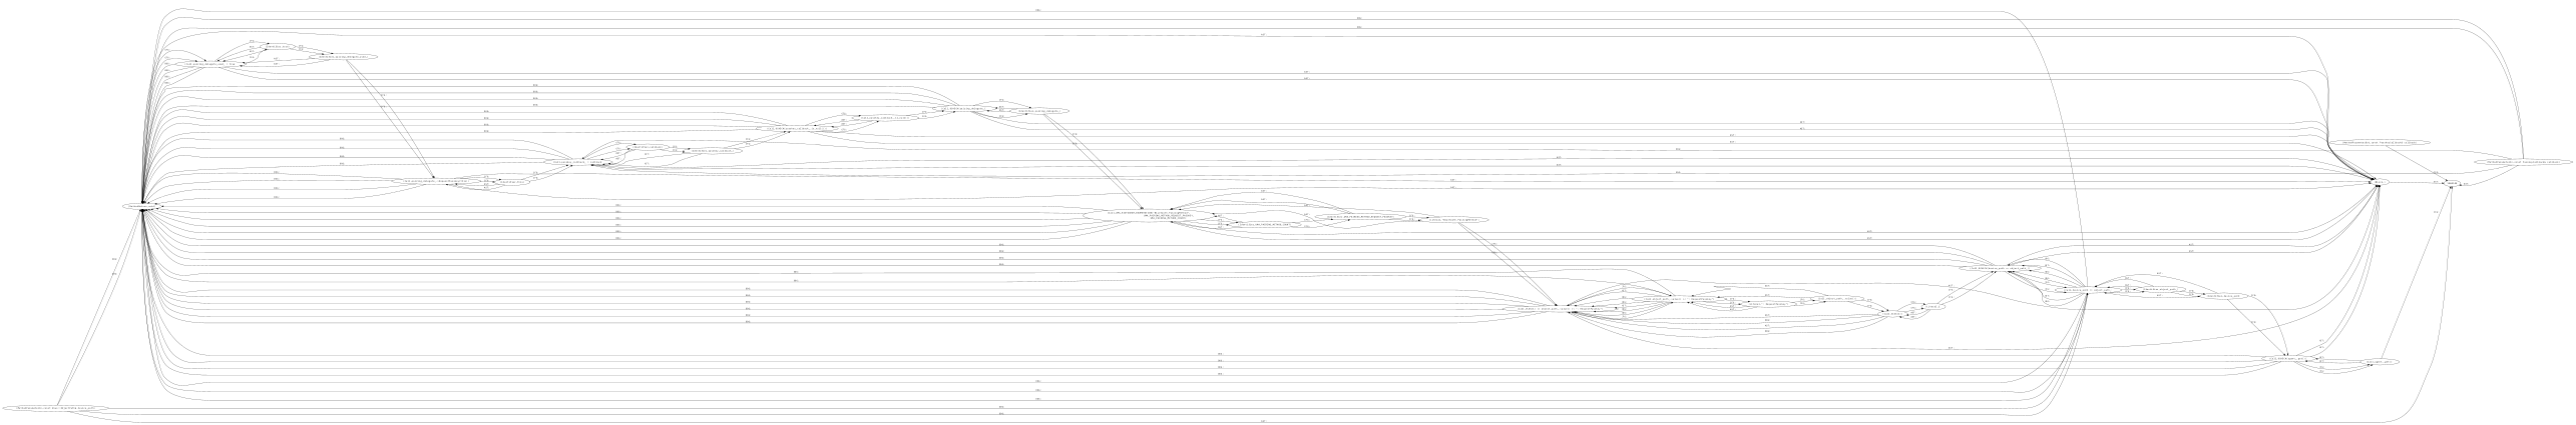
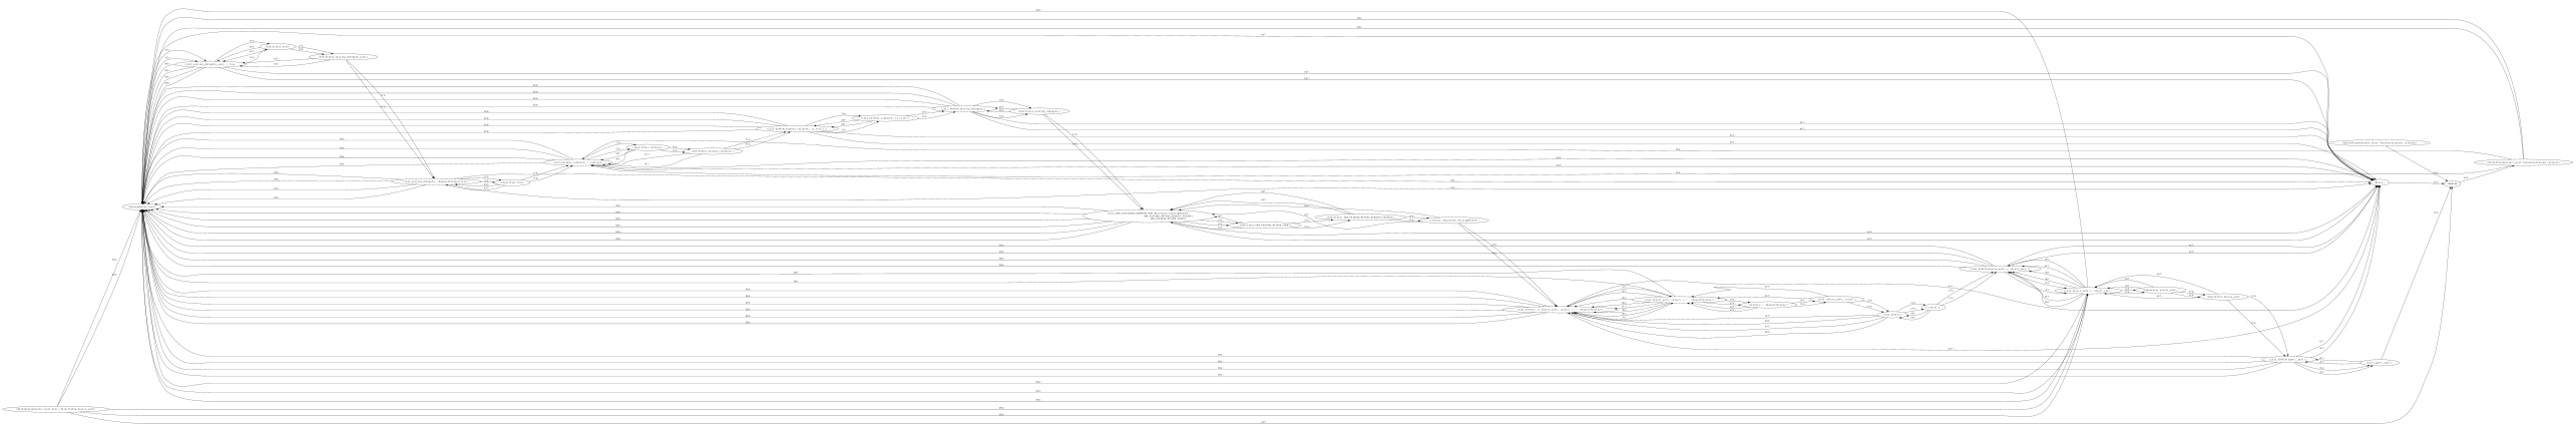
  digraph {
    fontname="IBM Plex Mono"
    rankdir=LR
    node [fontname="IBM Plex Mono"]
    edge [fontname="IBM Plex Mono"]
    n1 [label="(MethodReturn,void)"]
    n2 [label="(Call,pairing_delegate_used_ = true)"]
    n3 [label="(Block,)"]
    n4 [label="(Identifier,true)"]
    n5 [label="(Call,DCHECK(pairing_delegate_))"]
    n6 [label="(Identifier,pairing_delegate_)"]
    n7 [label="(Call,UMA_HISTOGRAM_ENUMERATION(\"Bluetooth.PairingMethod\",\n                            UMA_PAIRING_METHOD_REQUEST_PASSKEY,\n                            UMA_PAIRING_METHOD_COUNT))"]
    1000100
    n9 [label="(Identifier,UMA_PAIRING_METHOD_COUNT)"]
    n10 [label="(Call,DCHECK(passkey_callback_.is_null()))"]
    n11 [label="(Call,passkey_callback_.is_null())"]
    n12 [label="(Call,passkey_callback_ = callback)"]
    n13 [label="(Identifier,callback)"]
    n14 [label="(Identifier,passkey_callback_)"]
    n15 [label="(Call,pairing_delegate_->RequestPasskey(this))"]
    n16 [label="(Identifier,this)"]
    n17 [label="(Identifier,pairing_delegate_used_)"]
    n18 [label="(MethodParameterIn,const dbus::ObjectPath& device_path)"]
    n19 [label="(Call,device_path == object_path_)"]
    n20 [label="(Call,DCHECK(device_path == object_path_))"]
    n21 [label="(Identifier,object_path_)"]
    n22 [label="(MethodParameterIn,const PasskeyCallback& callback)"]
    n23 [label="(MethodParameterOut,const PasskeyCallback& callback)"]
    n24 [label="(Call,DCHECK(agent_.get()))"]
    n25 [label="(Call,agent_.get())"]
    n26 [label="(Identifier,device_path)"]
    n27 [label="(Call,object_path_.value() << \": RequestPasskey\")"]
    n28 [label="(Call,VLOG(1) << object_path_.value() << \": RequestPasskey\")"]
    n29 [label="(Literal,\": RequestPasskey\")"]
    n30 [label="(Call,object_path_.value())"]
    n31 [label="(Call,VLOG(1))"]
    n32 [label="(Literal,1)"]
    n33 [label="(Identifier,UMA_PAIRING_METHOD_REQUEST_PASSKEY)"]
    n34 [label="(Literal,\"Bluetooth.PairingMethod\")"]
    n1 -> n2 [label="CFG: "]
    n1 -> n2 [label="CFG: "]
    n1 -> n3 [label="AST: "]
    n2 -> n1 [label="DDG: "]
    n2 -> n1 [label="DDG: "]
    n2 -> n1 [label="DDG: "]
    n2 -> n1 [label="DDG: "]
    n2 -> n3 [label="AST: "]
    n2 -> n3 [label="AST: "]
    n2 -> n4 [label="CFG: "]
    n2 -> n4 [label="CFG: "]
    n3 -> 1000100 [label="AST: "]
    n4 -> n2 [label="AST: "]
    n4 -> n2 [label="AST: "]
    n4 -> n17 [label="CFG: "]
    n4 -> n17 [label="CFG: "]
    n5 -> n1 [label="DDG: "]
    n5 -> n1 [label="DDG: "]
    n5 -> n1 [label="DDG: "]
    n5 -> n1 [label="DDG: "]
    n5 -> n3 [label="AST: "]
    n5 -> n3 [label="AST: "]
    n5 -> n6 [label="CFG: "]
    n5 -> n6 [label="CFG: "]
    n6 -> n5 [label="AST: "]
    n6 -> n5 [label="AST: "]
    n6 -> n7 [label="CFG: "]
    n6 -> n7 [label="CFG: "]
    n7 -> n1 [label="DDG: "]
    n7 -> n1 [label="DDG: "]
    n7 -> n1 [label="DDG: "]
    n7 -> n1 [label="DDG: "]
    n7 -> n1 [label="DDG: "]
    n7 -> n1 [label="DDG: "]
    n7 -> n3 [label="AST: "]
    n7 -> n3 [label="AST: "]
    n7 -> n9 [label="CFG: "]
    n7 -> n9 [label="CFG: "]
    n9 -> n7 [label="AST: "]
    n9 -> n7 [label="AST: "]
    n9 -> n33 [label="CFG: "]
    n9 -> n33 [label="CFG: "]
    n10 -> n1 [label="DDG: "]
    n10 -> n1 [label="DDG: "]
    n10 -> n1 [label="DDG: "]
    n10 -> n1 [label="DDG: "]
    n10 -> n3 [label="AST: "]
    n10 -> n3 [label="AST: "]
    n10 -> n11 [label="CFG: "]
    n10 -> n11 [label="CFG: "]
    n11 -> n5 [label="CFG: "]
    n11 -> n5 [label="CFG: "]
    n11 -> n10 [label="AST: "]
    n11 -> n10 [label="AST: "]
    n12 -> n1 [label="DDG: "]
    n12 -> n1 [label="DDG: "]
    n12 -> n1 [label="DDG: "]
    n12 -> n1 [label="DDG: "]
    n12 -> n3 [label="AST: "]
    n12 -> n3 [label="AST: "]
    n12 -> n13 [label="CFG: "]
    n12 -> n13 [label="CFG: "]
    n13 -> n12 [label="AST: "]
    n13 -> n12 [label="AST: "]
    n13 -> n14 [label="CFG: "]
    n13 -> n14 [label="CFG: "]
    n14 -> n10 [label="CFG: "]
    n14 -> n10 [label="CFG: "]
    n14 -> n12 [label="AST: "]
    n14 -> n12 [label="AST: "]
    n15 -> n1 [label="DDG: "]
    n15 -> n1 [label="DDG: "]
    n15 -> n1 [label="DDG: "]
    n15 -> n1 [label="DDG: "]
    n15 -> n3 [label="AST: "]
    n15 -> n3 [label="AST: "]
    n15 -> n16 [label="CFG: "]
    n15 -> n16 [label="CFG: "]
    n16 -> n12 [label="CFG: "]
    n16 -> n12 [label="CFG: "]
    n16 -> n15 [label="AST: "]
    n16 -> n15 [label="AST: "]
    n17 -> n2 [label="AST: "]
    n17 -> n2 [label="AST: "]
    n17 -> n15 [label="CFG: "]
    n17 -> n15 [label="CFG: "]
    n18 -> n1 [label="DDG: "]
    n18 -> n1 [label="DDG: "]
    n18 -> 1000100 [label="AST: "]
    n18 -> n19 [label="DDG: "]
    n18 -> n19 [label="DDG: "]
    n19 -> n1 [label="DDG: "]
    n19 -> n1 [label="DDG: "]
    n19 -> n1 [label="DDG: "]
    n19 -> n1 [label="DDG: "]
    n19 -> n20 [label="AST: "]
    n19 -> n20 [label="DDG: "]
    n19 -> n20 [label="DDG: "]
    n19 -> n20 [label="AST: "]
    n19 -> n20 [label="DDG: "]
    n19 -> n20 [label="DDG: "]
    n19 -> n21 [label="CFG: "]
    n19 -> n21 [label="CFG: "]
    n20 -> n1 [label="DDG: "]
    n20 -> n1 [label="DDG: "]
    n20 -> n1 [label="DDG: "]
    n20 -> n1 [label="DDG: "]
    n20 -> n3 [label="AST: "]
    n20 -> n3 [label="AST: "]
    n20 -> n19 [label="CFG: "]
    n20 -> n19 [label="CFG: "]
    n21 -> n19 [label="AST: "]
    n21 -> n19 [label="AST: "]
    n21 -> n26 [label="CFG: "]
    n21 -> n26 [label="CFG: "]
    n22 -> n1 [label="DDG: "]
    n22 -> n1 [label="DDG: "]
-   n22 -> 1000100 [label="AST: "]
+   1000100 -> n22 [label="AST: "]
    n22 -> n12 [label="DDG: "]
    n22 -> n12 [label="DDG: "]
    n23 -> 1000100 [label="CFG: "]
    n24 -> n1 [label="DDG: "]
    n24 -> n1 [label="DDG: "]
    n24 -> n1 [label="DDG: "]
    n24 -> n1 [label="DDG: "]
    n24 -> n3 [label="AST: "]
    n24 -> n3 [label="AST: "]
    n24 -> n25 [label="CFG: "]
    n24 -> n25 [label="CFG: "]
    n25 -> 1000100 [label="CFG: "]
    n25 -> n24 [label="AST: "]
    n25 -> n24 [label="AST: "]
    n26 -> n19 [label="AST: "]
    n26 -> n19 [label="AST: "]
    n26 -> n24 [label="CFG: "]
    n26 -> n24 [label="CFG: "]
    n27 -> n1 [label="DDG: "]
    n27 -> n1 [label="DDG: "]
    n27 -> n28 [label="AST: "]
    n27 -> n28 [label="DDG: "]
    n27 -> n28 [label="DDG: "]
    n27 -> n28 [label="AST: "]
    n27 -> n28 [label="DDG: "]
    n27 -> n28 [label="DDG: "]
    n27 -> n29 [label="CFG: "]
    n27 -> n29 [label="CFG: "]
    n28 -> n1 [label="DDG: "]
    n28 -> n1 [label="DDG: "]
    n28 -> n1 [label="DDG: "]
    n28 -> n1 [label="DDG: "]
    n28 -> n1 [label="DDG: "]
    n28 -> n1 [label="DDG: "]
    n28 -> n3 [label="AST: "]
    n28 -> n3 [label="AST: "]
    n28 -> n27 [label="CFG: "]
    n28 -> n27 [label="CFG: "]
    n29 -> n27 [label="AST: "]
    n29 -> n27 [label="AST: "]
    n29 -> n30 [label="CFG: "]
    n29 -> n30 [label="CFG: "]
    n30 -> n27 [label="AST: "]
    n30 -> n27 [label="AST: "]
    n30 -> n31 [label="CFG: "]
    n30 -> n31 [label="CFG: "]
    n31 -> n28 [label="AST: "]
    n31 -> n28 [label="DDG: "]
    n31 -> n28 [label="AST: "]
    n31 -> n28 [label="DDG: "]
    n31 -> n32 [label="CFG: "]
    n31 -> n32 [label="CFG: "]
    n32 -> n20 [label="CFG: "]
    n32 -> n20 [label="CFG: "]
    n32 -> n31 [label="AST: "]
    n32 -> n31 [label="AST: "]
    n33 -> n7 [label="AST: "]
    n33 -> n7 [label="AST: "]
    n33 -> n34 [label="CFG: "]
    n33 -> n34 [label="CFG: "]
    n34 -> n7 [label="AST: "]
    n34 -> n7 [label="AST: "]
    n34 -> n28 [label="CFG: "]
    n34 -> n28 [label="CFG: "]
  }
